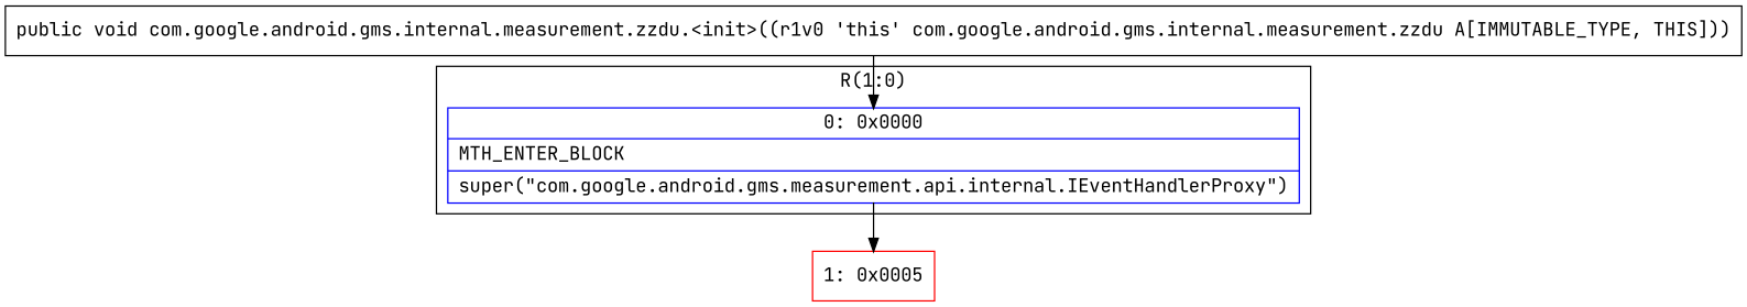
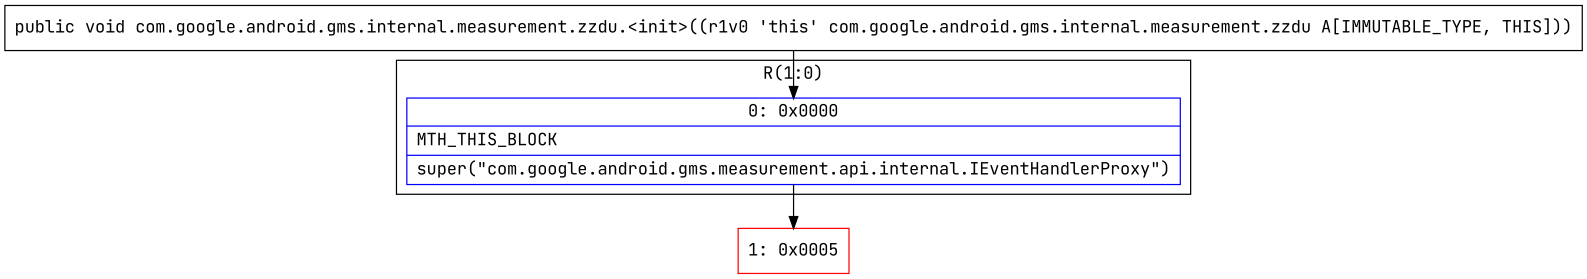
  digraph {
    fontname="JetBrains Mono"
    node [shape=record fontname="JetBrains Mono"]
    edge [fontname="JetBrains Mono"]
-   n1 [color=blue label="{0\:\ 0x0000|MTH_ENTER_BLOCK\l|super(\"com.google.android.gms.measurement.api.internal.IEventHandlerProxy\")\l}"]
+   n1 [color=blue label="{0\:\ 0x0000|MTH_THIS_BLOCK\l|super(\"com.google.android.gms.measurement.api.internal.IEventHandlerProxy\")\l}"]
    n2 [color=red label="{1\:\ 0x0005}"]
    n3 [label="{public void com.google.android.gms.internal.measurement.zzdu.\<init\>((r1v0 'this' com.google.android.gms.internal.measurement.zzdu A[IMMUTABLE_TYPE, THIS])) }"]
    subgraph cluster_1 {
      label="R(1:0)"
      n1
    }
    n1 -> n2
    n3 -> n1
  }
